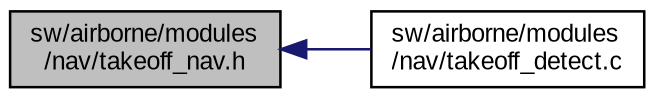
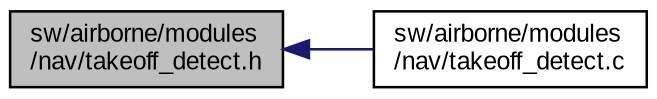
  digraph {
    rankdir=LR
    fontname="Liberation Sans"
    node [color=black fontname="Liberation Sans" fontsize=10 shape=record style=filled]
-   n1 [fillcolor=grey75 fontcolor=black height=0.2 label="sw/airborne/modules\l/nav/takeoff_nav.h" width=0.4]
+   n1 [fillcolor=grey75 fontcolor=black height=0.2 label="sw/airborne/modules\l/nav/takeoff_detect.h" width=0.4]
    n2 [fillcolor=white height=0.2 label="sw/airborne/modules\l/nav/takeoff_detect.c" width=0.4]
    n1 -> n2 [color=midnightblue dir=back fontname="Liberation Sans" fontsize=10 labelfontname=FreeSans labelfontsize=10 style=solid]
  }
